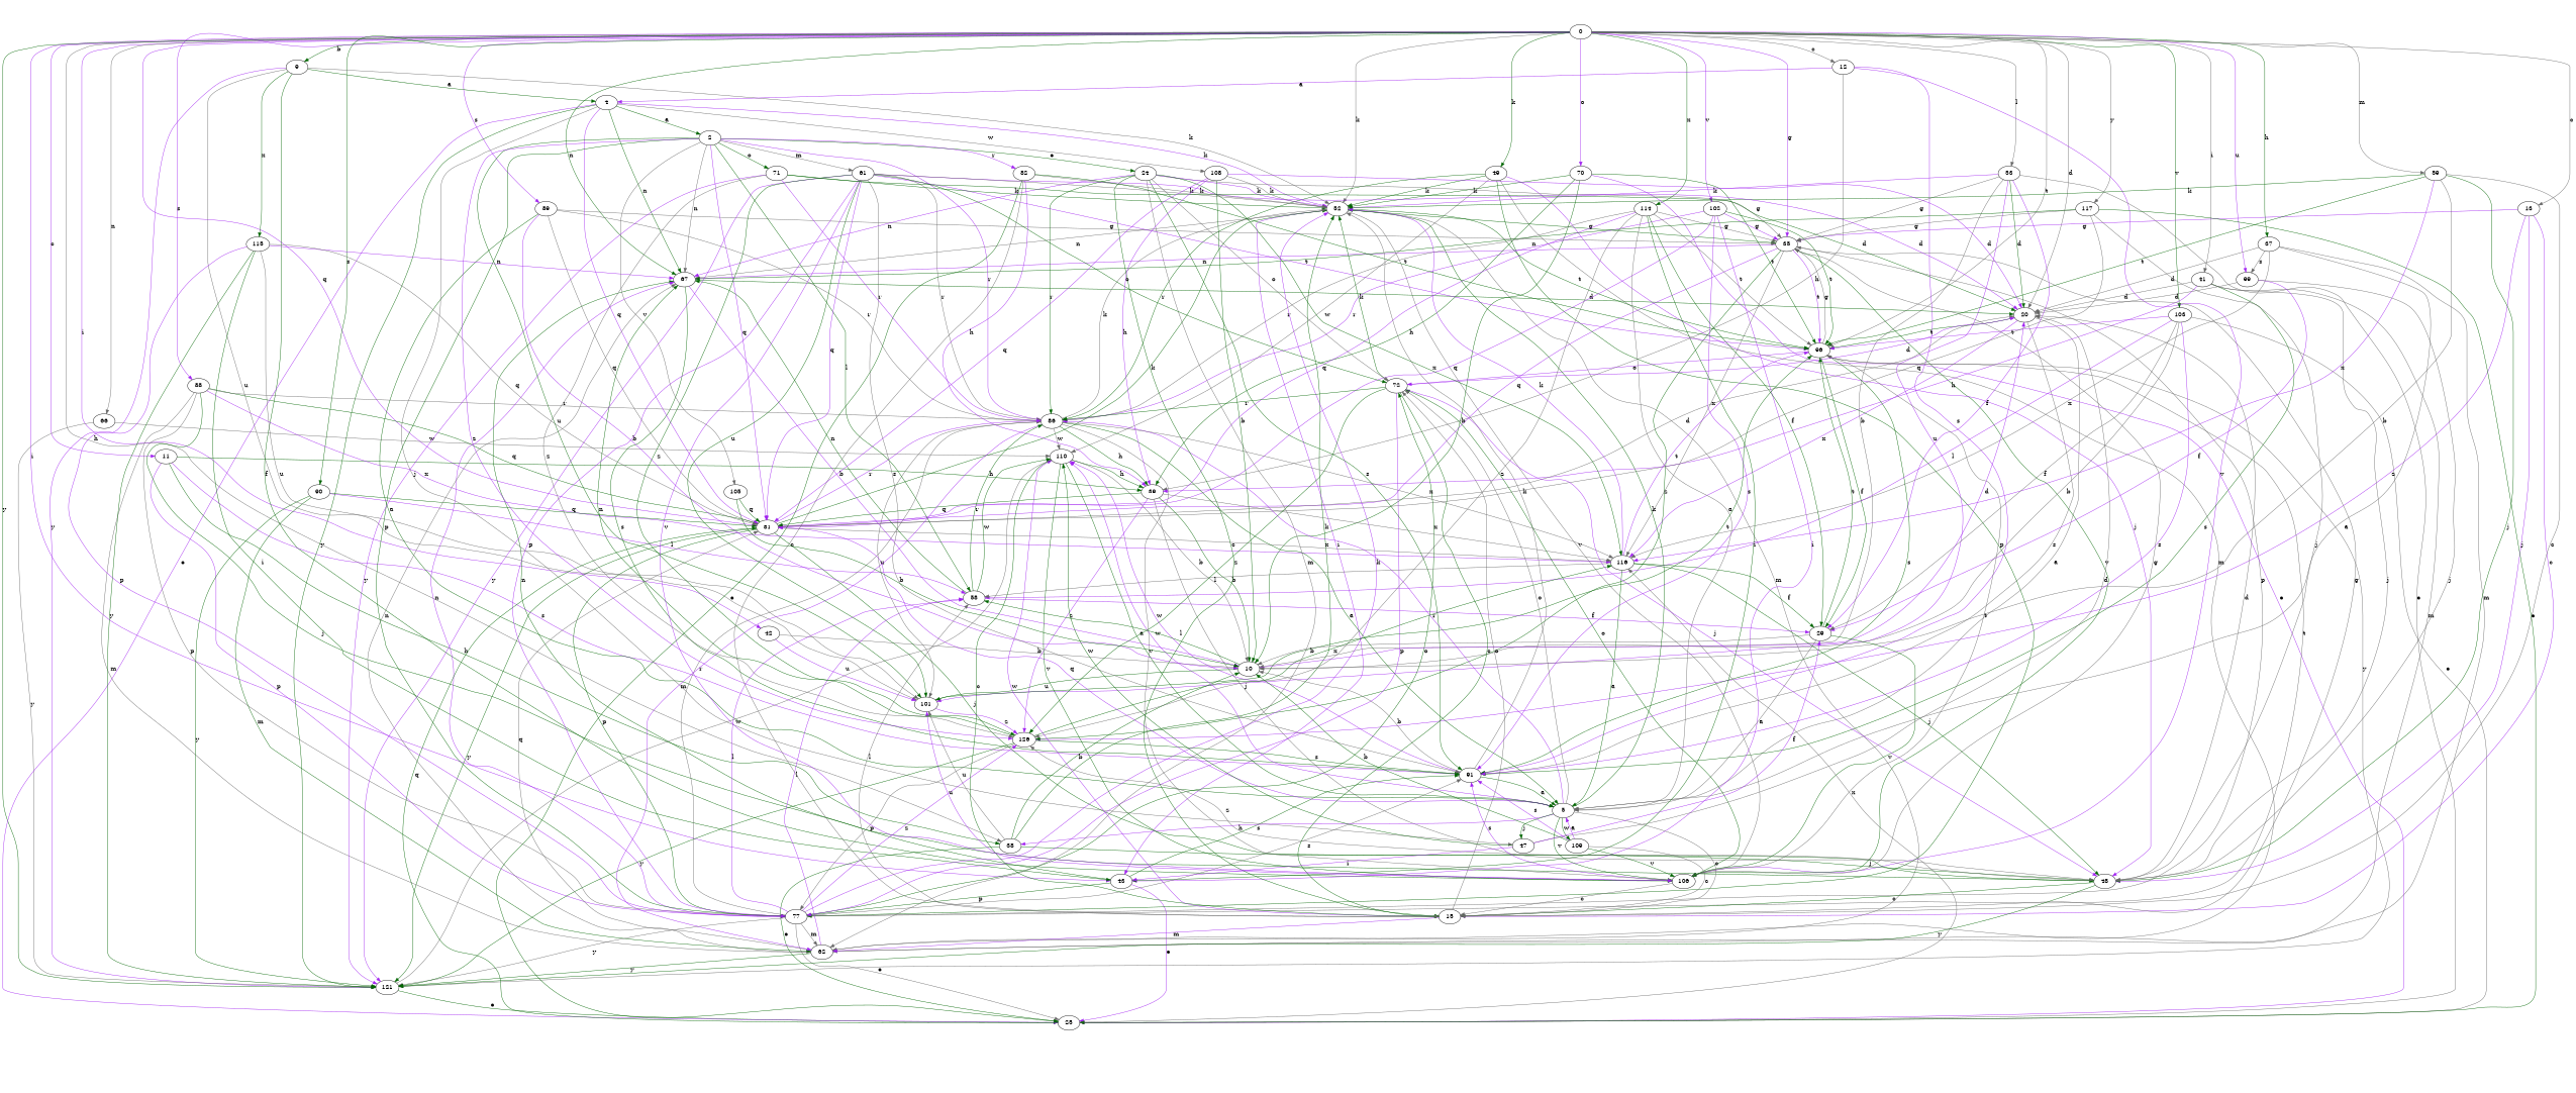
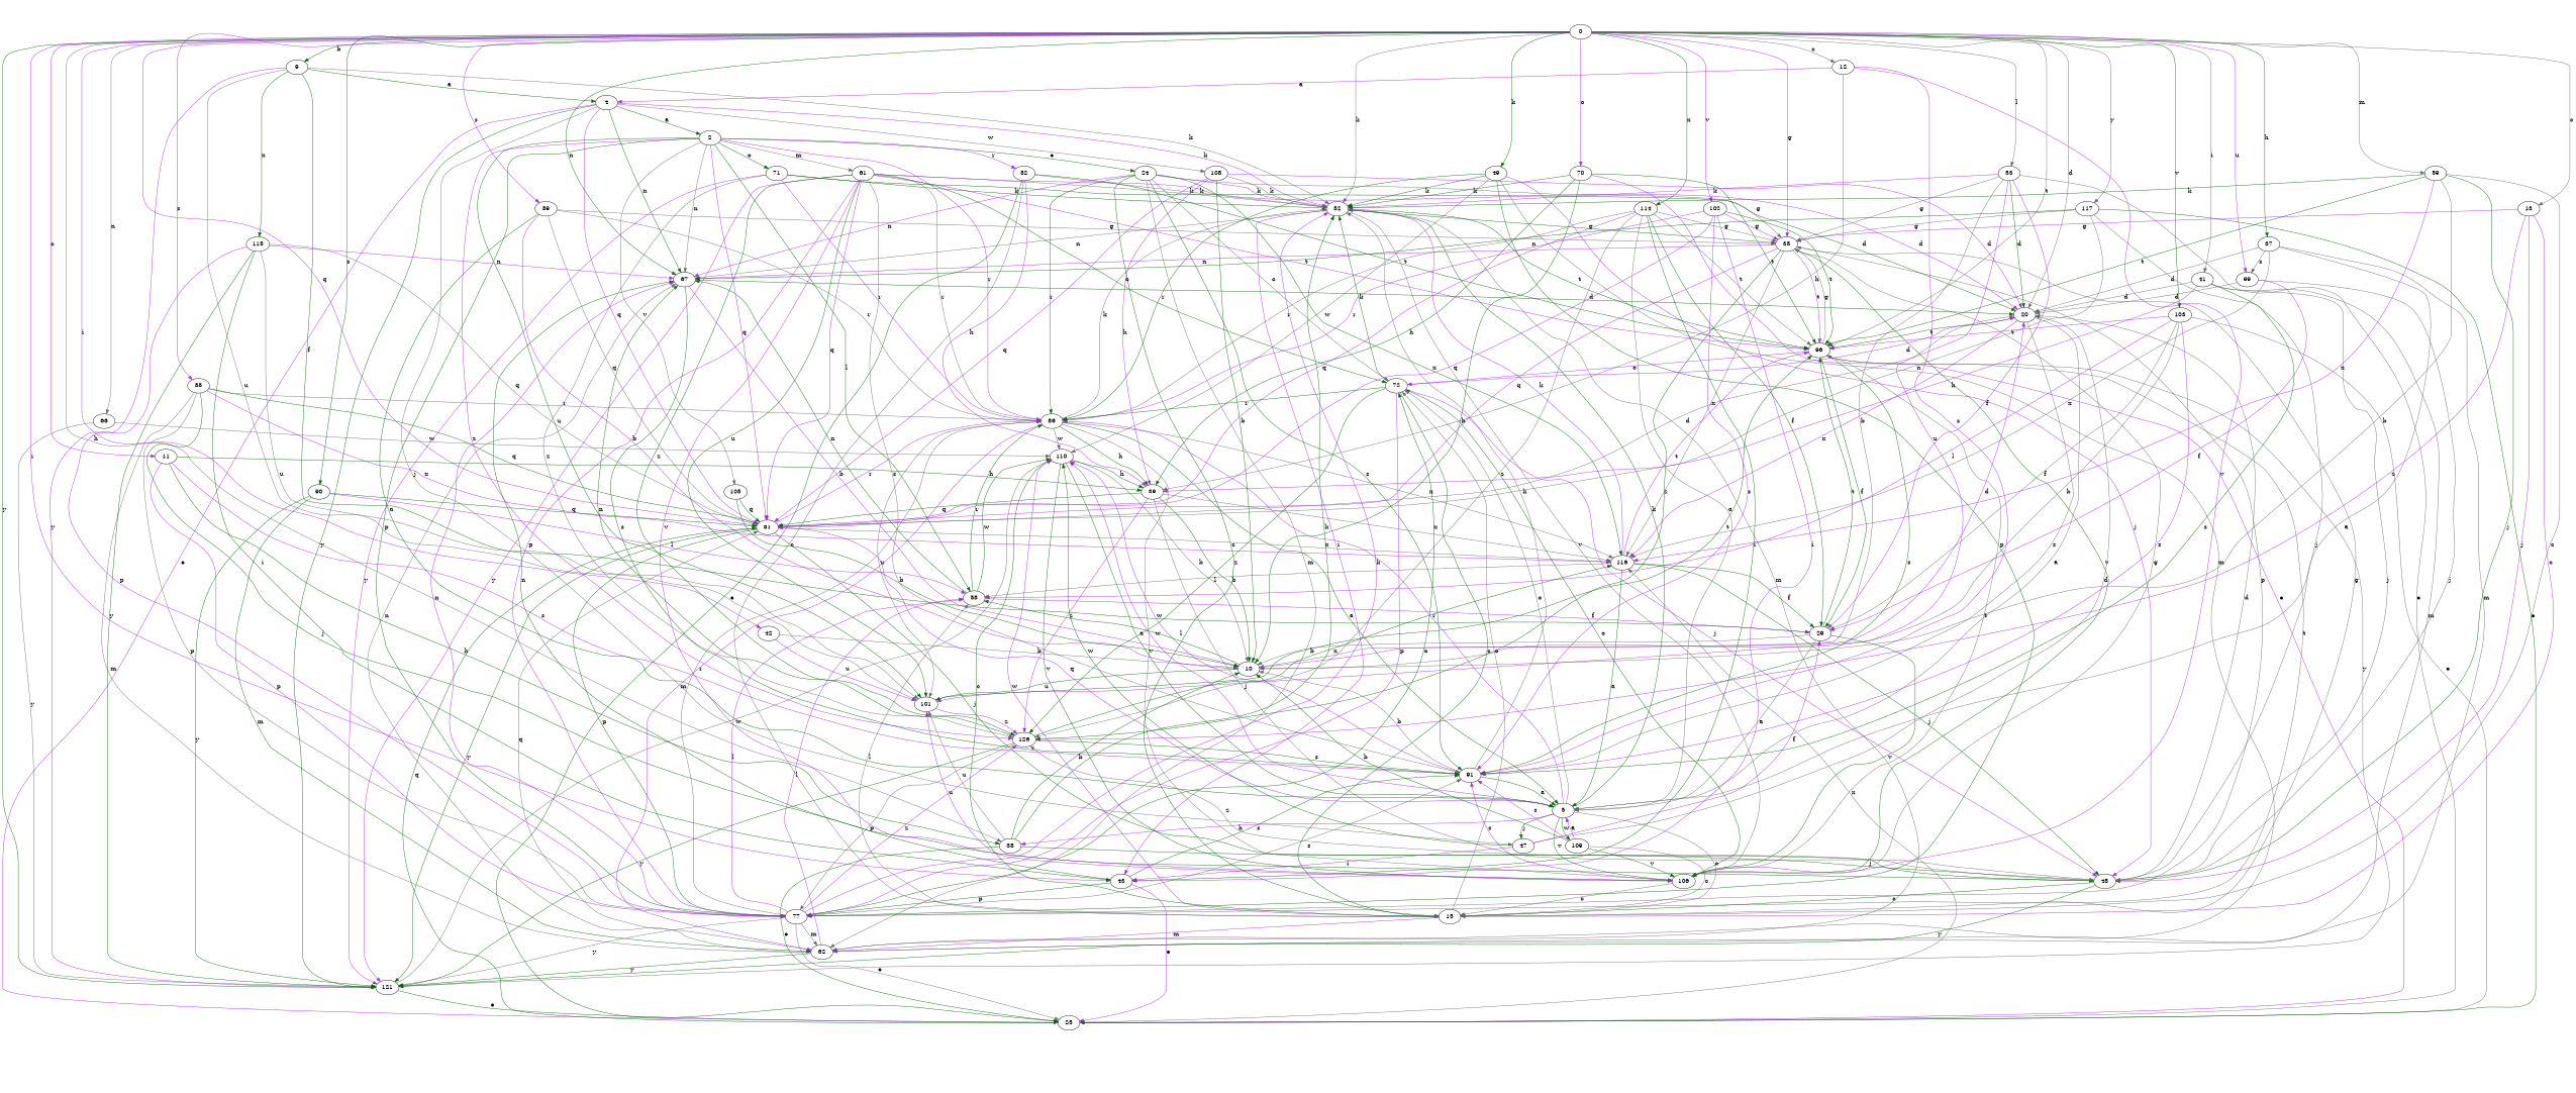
  strict digraph {
    edge [color=darkgreen]
    0
    9
    11
    12
    13
    20
    35
    37
    38
    41
    42
    43
    49
    52
    53
    59
    66
    67
    70
    81
    88
    89
    90
    96
    99
    102
    103
    114
    117
    121
    101
    4
    29
    115
    77
    39
    91
    106
    126
    15
    48
    5
    116
    62
    25
    10
    86
    110
    58
    72
    2
    24
    61
    71
    82
    105
    47
    108
    109
    0 -> 9 [label=b]
    0 -> 11 [color=purple label=c]
    0 -> 12 [color=gray40 label=c]
    0 -> 13 [color=gray40 label=c]
    0 -> 20 [color=gray40 label=d]
    0 -> 35 [color=purple label=g]
    0 -> 37 [label=h]
    0 -> 38 [color=gray40 label=h]
    0 -> 41 [color=gray40 label=i]
    0 -> 42 [color=purple label=i]
    0 -> 43 [color=purple label=i]
    0 -> 49 [label=k]
    0 -> 52 [color=gray40 label=k]
    0 -> 53 [color=gray40 label=l]
    0 -> 59 [color=gray40 label=m]
    0 -> 66 [color=gray40 label=n]
    0 -> 67 [label=n]
    0 -> 70 [color=purple label=o]
    0 -> 81 [color=purple label=q]
    0 -> 88 [color=purple label=s]
    0 -> 89 [color=purple label=s]
    0 -> 90 [label=s]
    0 -> 96 [color=gray40 label=t]
    0 -> 99 [color=purple label=u]
    0 -> 102 [color=purple label=v]
    0 -> 103 [label=v]
    0 -> 114 [label=x]
    0 -> 117 [color=gray40 label=y]
    0 -> 121 [label=y]
    9 -> 52 [color=gray40 label=k]
    9 -> 121 [color=purple label=y]
    9 -> 101 [color=gray40 label=u]
    9 -> 4 [label=a]
-   9 -> 106 [label=f]
+   9 -> 29 [label=f]
    9 -> 115 [label=x]
    11 -> 38 [label=h]
    11 -> 77 [color=purple label=p]
    11 -> 39 [label=h]
    11 -> 91 [color=purple label=s]
    12 -> 4 [color=purple label=a]
    12 -> 39 [color=gray40 label=h]
    12 -> 91 [color=purple label=s]
    12 -> 106 [color=purple label=v]
    13 -> 35 [color=purple label=g]
    13 -> 126 [color=purple label=z]
    13 -> 15 [color=purple label=c]
    13 -> 48 [color=purple label=j]
    20 -> 96 [label=t]
    20 -> 91 [color=gray40 label=s]
    20 -> 5 [color=gray40 label=a]
    20 -> 116 [color=purple label=x]
    35 -> 67 [color=purple label=n]
    35 -> 81 [color=purple label=q]
    35 -> 96 [color=purple label=t]
    35 -> 77 [color=gray40 label=p]
    35 -> 106 [label=v]
    35 -> 126 [label=z]
    35 -> 116 [color=gray40 label=x]
    37 -> 20 [color=gray40 label=d]
    37 -> 99 [color=gray40 label=s]
    37 -> 5 [color=gray40 label=a]
    37 -> 116 [color=gray40 label=x]
    37 -> 62 [color=gray40 label=m]
    38 -> 52 [label=k]
    38 -> 101 [color=gray40 label=u]
    38 -> 48 [label=j]
    38 -> 25 [label=e]
    38 -> 10 [label=b]
    41 -> 20 [color=gray40 label=d]
    41 -> 39 [color=purple label=h]
    41 -> 91 [label=s]
    41 -> 48 [color=gray40 label=j]
    41 -> 62 [color=gray40 label=m]
    42 -> 101 [color=purple label=u]
    42 -> 10 [color=gray40 label=b]
    43 -> 67 [label=n]
    43 -> 77 [label=p]
    43 -> 91 [label=s]
    43 -> 25 [color=purple label=e]
    49 -> 52 [label=k]
    49 -> 77 [label=p]
    49 -> 48 [color=purple label=j]
    49 -> 62 [color=gray40 label=m]
    49 -> 86 [label=r]
    49 -> 110 [color=gray40 label=w]
    52 -> 35 [label=g]
    52 -> 43 [color=purple label=i]
    52 -> 67 [color=gray40 label=n]
    52 -> 96 [label=t]
    52 -> 106 [color=gray40 label=v]
    52 -> 62 [color=gray40 label=m]
    53 -> 20 [label=d]
    53 -> 35 [color=gray40 label=g]
    53 -> 52 [color=purple label=k]
    53 -> 101 [color=purple label=u]
    53 -> 29 [color=purple label=f]
    53 -> 25 [color=gray40 label=e]
    53 -> 10 [color=gray40 label=b]
    59 -> 52 [label=k]
    59 -> 96 [label=t]
    59 -> 15 [color=gray40 label=c]
    59 -> 48 [label=j]
    59 -> 116 [color=purple label=x]
    59 -> 10 [color=gray40 label=b]
    66 -> 121 [color=gray40 label=y]
    66 -> 110 [color=gray40 label=w]
    67 -> 20 [label=d]
    67 -> 91 [label=s]
    67 -> 10 [color=purple label=b]
    70 -> 52 [label=k]
    70 -> 96 [label=t]
    70 -> 39 [label=h]
    70 -> 25 [color=purple label=e]
    70 -> 10 [label=b]
    81 -> 20 [color=gray40 label=d]
-   81 -> 52 [label=k]
    81 -> 121 [label=y]
    81 -> 77 [label=p]
    81 -> 48 [label=j]
    81 -> 116 [color=gray40 label=x]
    81 -> 86 [color=purple label=r]
    88 -> 81 [label=q]
    88 -> 77 [color=gray40 label=p]
    88 -> 48 [label=j]
    88 -> 116 [color=purple label=x]
    88 -> 62 [color=gray40 label=m]
    88 -> 86 [color=gray40 label=r]
    89 -> 35 [color=gray40 label=g]
    89 -> 81 [color=gray40 label=q]
    89 -> 5 [label=a]
    89 -> 10 [color=purple label=b]
    89 -> 86 [color=gray40 label=r]
    90 -> 81 [label=q]
    90 -> 121 [label=y]
    90 -> 62 [label=m]
    90 -> 58 [color=purple label=l]
    96 -> 35 [color=gray40 label=g]
    96 -> 121 [color=gray40 label=y]
    96 -> 29 [label=f]
    96 -> 91 [label=s]
    96 -> 72 [color=purple label=o]
    99 -> 20 [color=gray40 label=d]
    99 -> 29 [color=purple label=f]
    99 -> 48 [color=gray40 label=j]
    102 -> 35 [color=purple label=g]
    102 -> 43 [color=purple label=i]
    102 -> 81 [color=purple label=q]
    102 -> 96 [label=t]
    102 -> 91 [color=purple label=s]
    102 -> 86 [color=purple label=r]
    103 -> 96 [color=purple label=t]
    103 -> 29 [color=gray40 label=f]
    103 -> 91 [color=purple label=s]
    103 -> 25 [color=gray40 label=e]
    103 -> 10 [color=gray40 label=b]
    103 -> 58 [color=purple label=l]
    114 -> 35 [color=gray40 label=g]
    114 -> 43 [label=i]
    114 -> 81 [color=purple label=q]
    114 -> 96 [color=gray40 label=t]
    114 -> 29 [label=f]
    114 -> 126 [color=gray40 label=z]
    114 -> 5 [color=gray40 label=a]
    114 -> 86 [color=gray40 label=r]
    117 -> 35 [color=gray40 label=g]
    117 -> 67 [label=n]
-   117 -> 81 [color=gray40 label=q]
+   117 -> 81 [color=gray40 label=n]
    117 -> 48 [color=gray40 label=j]
    117 -> 25 [label=e]
    121 -> 25 [label=e]
    121 -> 110 [color=gray40 label=w]
    101 -> 96 [label=t]
    101 -> 126 [color=purple label=z]
    4 -> 52 [color=purple label=k]
    4 -> 67 [label=n]
    4 -> 81 [color=purple label=q]
    4 -> 121 [label=y]
    4 -> 25 [color=purple label=e]
    4 -> 2 [label=a]
    4 -> 47 [color=gray40 label=j]
    4 -> 108 [color=gray40 label=w]
    29 -> 96 [label=t]
    29 -> 106 [label=v]
    29 -> 5 [color=gray40 label=a]
    29 -> 10 [color=gray40 label=b]
    115 -> 43 [label=i]
    115 -> 67 [color=purple label=n]
    115 -> 81 [color=gray40 label=q]
    115 -> 121 [label=y]
    115 -> 101 [color=gray40 label=u]
    115 -> 77 [color=purple label=p]
    77 -> 52 [color=purple label=k]
    77 -> 67 [color=purple label=n]
    77 -> 96 [color=gray40 label=t]
    77 -> 121 [color=gray40 label=y]
    77 -> 91 [color=gray40 label=s]
    77 -> 126 [color=purple label=z]
    77 -> 62 [color=gray40 label=m]
    77 -> 25 [color=gray40 label=e]
    77 -> 86 [color=gray40 label=r]
    77 -> 58 [color=purple label=l]
    77 -> 72 [label=o]
    39 -> 81 [label=q]
    39 -> 126 [color=purple label=z]
    39 -> 48 [color=gray40 label=j]
    39 -> 116 [color=gray40 label=x]
    39 -> 10 [label=b]
    91 -> 52 [color=gray40 label=k]
    91 -> 5 [label=a]
    91 -> 10 [color=gray40 label=b]
    91 -> 110 [color=purple label=w]
    106 -> 35 [color=gray40 label=g]
    106 -> 96 [color=gray40 label=t]
    106 -> 101 [color=purple label=u]
    106 -> 91 [color=purple label=s]
    106 -> 15 [color=gray40 label=c]
    106 -> 72 [label=o]
    126 -> 67 [label=n]
    126 -> 121 [label=y]
    126 -> 77 [color=gray40 label=p]
    126 -> 91 [label=s]
    126 -> 116 [label=x]
    15 -> 35 [color=gray40 label=g]
    15 -> 62 [color=purple label=m]
    15 -> 110 [color=purple label=w]
    15 -> 58 [color=gray40 label=l]
    15 -> 72 [color=gray40 label=o]
    48 -> 20 [color=gray40 label=d]
    48 -> 121 [label=y]
    48 -> 126 [color=gray40 label=z]
    48 -> 15 [label=c]
    5 -> 38 [color=purple label=h]
    5 -> 52 [label=k]
    5 -> 81 [color=purple label=q]
    5 -> 106 [label=v]
    5 -> 15 [color=gray40 label=c]
    5 -> 86 [color=purple label=r]
    5 -> 110 [color=purple label=w]
    5 -> 72 [color=gray40 label=o]
    5 -> 47 [label=j]
    5 -> 109 [label=w]
    116 -> 52 [color=purple label=k]
    116 -> 96 [color=purple label=t]
    116 -> 29 [label=f]
    116 -> 48 [label=j]
    116 -> 5 [label=a]
    116 -> 58 [color=gray40 label=l]
    62 -> 67 [color=gray40 label=n]
    62 -> 81 [color=gray40 label=q]
    62 -> 121 [label=y]
    62 -> 58 [color=purple label=l]
    25 -> 81 [label=q]
    25 -> 116 [color=gray40 label=x]
    10 -> 20 [color=purple label=d]
    10 -> 101 [label=u]
    10 -> 58 [label=l]
    86 -> 52 [color=gray40 label=k]
    86 -> 101 [color=gray40 label=u]
    86 -> 39 [label=h]
    86 -> 106 [color=gray40 label=v]
    86 -> 5 [label=a]
    86 -> 116 [color=gray40 label=x]
    86 -> 62 [color=purple label=m]
    86 -> 110 [color=gray40 label=w]
    110 -> 39 [label=h]
    110 -> 106 [label=v]
    110 -> 15 [label=c]
    110 -> 5 [label=a]
    110 -> 10 [color=gray40 label=b]
    58 -> 67 [label=n]
    58 -> 29 [color=purple label=f]
    58 -> 86 [label=r]
    58 -> 110 [label=w]
    72 -> 20 [color=purple label=d]
    72 -> 52 [label=k]
    72 -> 77 [color=purple label=p]
    72 -> 126 [label=z]
    72 -> 15 [label=c]
    72 -> 48 [color=purple label=j]
    72 -> 86 [label=r]
    2 -> 67 [color=gray40 label=n]
    2 -> 81 [color=purple label=q]
    2 -> 101 [label=u]
    2 -> 77 [label=p]
    2 -> 126 [color=purple label=z]
    2 -> 86 [color=purple label=r]
    2 -> 58 [label=l]
    2 -> 24 [label=e]
    2 -> 61 [color=gray40 label=m]
    2 -> 71 [label=o]
    2 -> 82 [color=purple label=r]
    2 -> 105 [color=gray40 label=v]
    24 -> 35 [color=gray40 label=g]
    24 -> 52 [color=purple label=k]
    24 -> 67 [color=purple label=n]
    24 -> 91 [label=s]
    24 -> 15 [label=c]
    24 -> 116 [label=x]
    24 -> 62 [color=gray40 label=m]
    24 -> 86 [label=r]
    24 -> 72 [color=gray40 label=o]
    61 -> 20 [color=purple label=d]
    61 -> 52 [color=gray40 label=k]
    61 -> 81 [color=purple label=q]
    61 -> 96 [color=purple label=t]
    61 -> 121 [color=purple label=y]
    61 -> 101 [label=u]
    61 -> 77 [color=purple label=p]
    61 -> 91 [color=gray40 label=s]
    61 -> 106 [color=purple label=v]
    61 -> 126 [label=z]
    61 -> 86 [color=gray40 label=r]
    61 -> 72 [label=o]
    71 -> 20 [label=d]
    71 -> 52 [label=k]
    71 -> 121 [color=purple label=y]
    71 -> 126 [color=gray40 label=z]
    71 -> 86 [color=purple label=r]
    82 -> 52 [color=gray40 label=k]
    82 -> 96 [label=t]
    82 -> 39 [color=purple label=h]
    82 -> 15 [color=gray40 label=c]
    82 -> 25 [label=e]
    105 -> 81 [label=q]
    105 -> 10 [label=b]
    47 -> 20 [color=gray40 label=d]
    47 -> 43 [color=purple label=i]
    47 -> 29 [color=purple label=f]
    47 -> 110 [label=w]
    108 -> 20 [color=purple label=d]
    108 -> 52 [color=gray40 label=k]
    108 -> 81 [color=purple label=q]
    108 -> 39 [color=purple label=h]
    108 -> 10 [label=b]
    109 -> 91 [color=purple label=s]
    109 -> 106 [label=v]
    109 -> 15 [color=gray40 label=c]
    109 -> 5 [color=purple label=a]
    109 -> 10 [label=b]
  }
